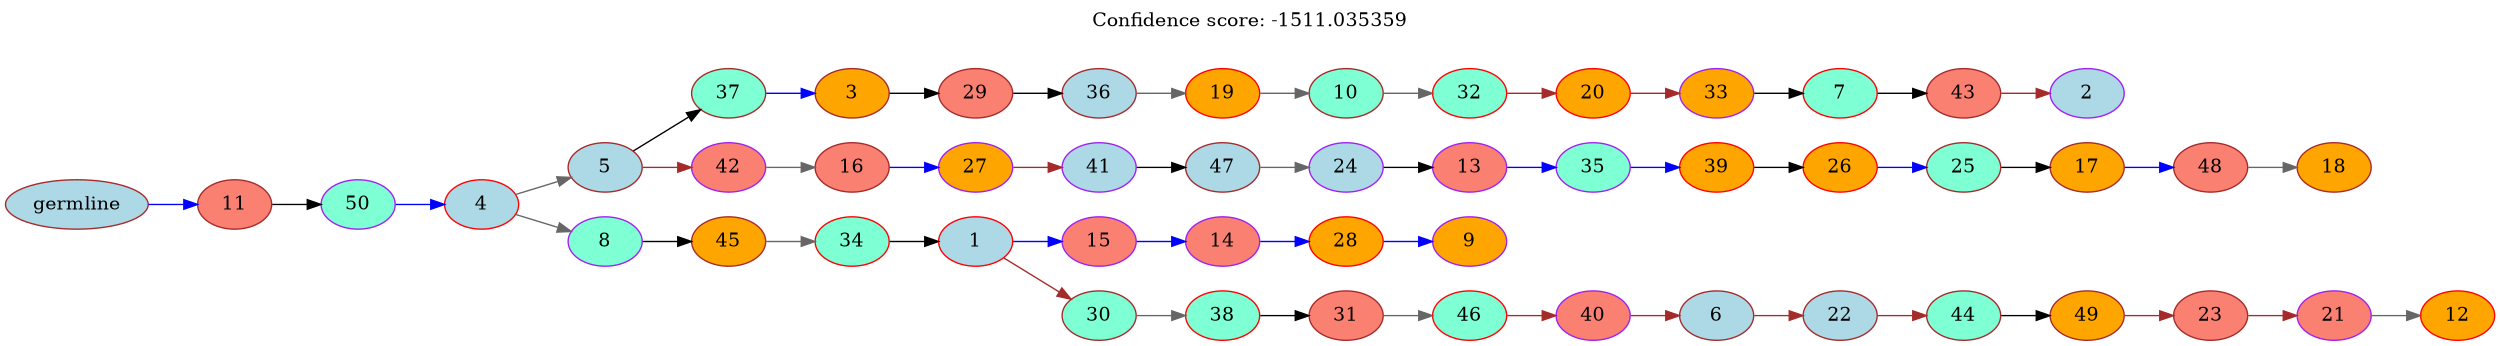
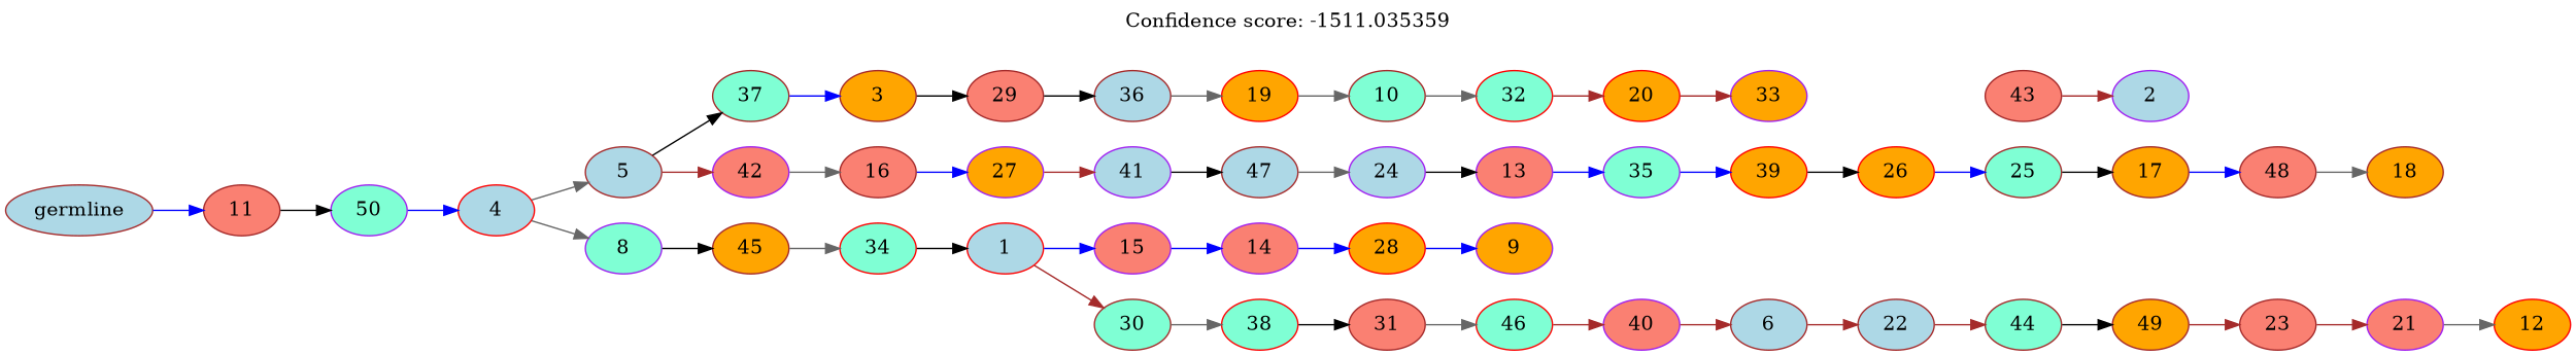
  digraph {
    label="Confidence score: -1511.035359"
    labelloc=t
    rankdir=LR
    node [color=brown fillcolor=orange style=filled]
    edge [color=black]
    n1 [fillcolor=salmon label=43]
    n2 [color=purple fillcolor=lightblue label=2]
-   n3 [color=red fillcolor=aquamarine label=7]
    n4 [color=purple label=33]
    n5 [color=red label=20]
    n6 [color=red fillcolor=aquamarine label=32]
    n7 [fillcolor=aquamarine label=10]
    n8 [color=red label=19]
    n9 [fillcolor=lightblue label=36]
    n10 [fillcolor=salmon label=29]
    n11 [label=3]
    n12 [fillcolor=aquamarine label=37]
    n13 [fillcolor=salmon label=48]
    n14 [label=18]
    n15 [label=17]
    n16 [fillcolor=aquamarine label=25]
    n17 [color=red label=26]
    n18 [color=red label=39]
    n19 [color=purple fillcolor=aquamarine label=35]
    n20 [color=purple fillcolor=salmon label=13]
    n21 [color=purple fillcolor=lightblue label=24]
    n22 [fillcolor=lightblue label=47]
    n23 [color=purple fillcolor=lightblue label=41]
    n24 [color=purple label=27]
    n25 [fillcolor=salmon label=16]
    n26 [color=purple fillcolor=salmon label=42]
    n27 [fillcolor=lightblue label=5]
    n28 [color=red label=28]
    n29 [color=purple label=9]
    n30 [color=purple fillcolor=salmon label=14]
    n31 [color=purple fillcolor=salmon label=15]
    n32 [color=purple fillcolor=salmon label=21]
    n33 [color=red label=12]
    n34 [fillcolor=salmon label=23]
    n35 [label=49]
    n36 [fillcolor=aquamarine label=44]
    n37 [fillcolor=lightblue label=22]
    n38 [fillcolor=lightblue label=6]
    n39 [color=purple fillcolor=salmon label=40]
    n40 [color=red fillcolor=aquamarine label=46]
    n41 [fillcolor=salmon label=31]
    n42 [color=red fillcolor=aquamarine label=38]
    n43 [fillcolor=aquamarine label=30]
    n44 [color=red fillcolor=lightblue label=1]
    n45 [color=red fillcolor=aquamarine label=34]
    n46 [label=45]
    n47 [color=purple fillcolor=aquamarine label=8]
    n48 [color=red fillcolor=lightblue label=4]
    n49 [color=purple fillcolor=aquamarine label=50]
    n50 [fillcolor=salmon label=11]
    n51 [fillcolor=lightblue label=germline]
    n1 -> n2 [color=brown]
-   n3 -> n1
-   n4 -> n3
    n5 -> n4 [color=brown]
    n6 -> n5 [color=brown]
    n7 -> n6 [color=gray40]
    n8 -> n7 [color=gray40]
    n9 -> n8 [color=gray40]
    n10 -> n9
    n11 -> n10
    n12 -> n11 [color=blue]
    n13 -> n14 [color=gray40]
    n15 -> n13 [color=blue]
    n16 -> n15
    n17 -> n16 [color=blue]
    n18 -> n17
    n19 -> n18 [color=blue]
    n20 -> n19 [color=blue]
    n21 -> n20
    n22 -> n21 [color=gray40]
    n23 -> n22
    n24 -> n23 [color=brown]
    n25 -> n24 [color=blue]
    n26 -> n25 [color=gray40]
    n27 -> n12
    n27 -> n26 [color=brown]
    n28 -> n29 [color=blue]
    n30 -> n28 [color=blue]
    n31 -> n30 [color=blue]
    n32 -> n33 [color=gray40]
    n34 -> n32 [color=brown]
    n35 -> n34 [color=brown]
    n36 -> n35
    n37 -> n36 [color=brown]
    n38 -> n37 [color=brown]
    n39 -> n38 [color=brown]
    n40 -> n39 [color=brown]
    n41 -> n40 [color=gray40]
    n42 -> n41
    n43 -> n42 [color=gray40]
    n44 -> n31 [color=blue]
    n44 -> n43 [color=brown]
    n45 -> n44
    n46 -> n45 [color=gray40]
    n47 -> n46
    n48 -> n27 [color=gray40]
    n48 -> n47 [color=gray40]
    n49 -> n48 [color=blue]
    n50 -> n49
    n51 -> n50 [color=blue]
  }
